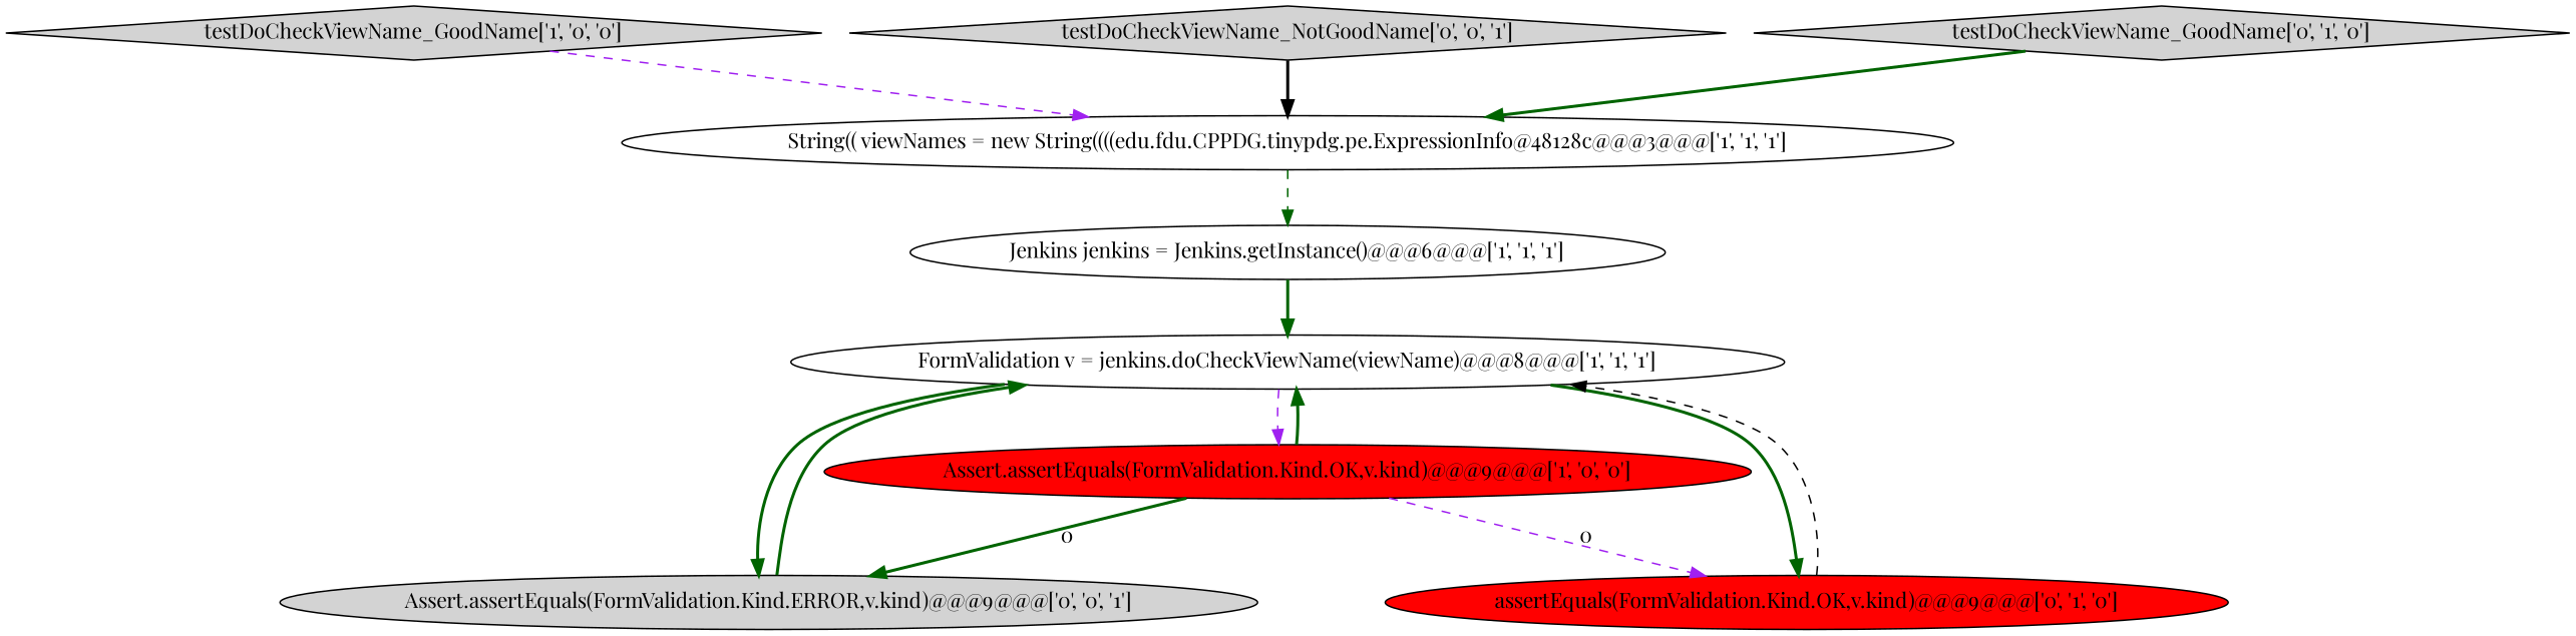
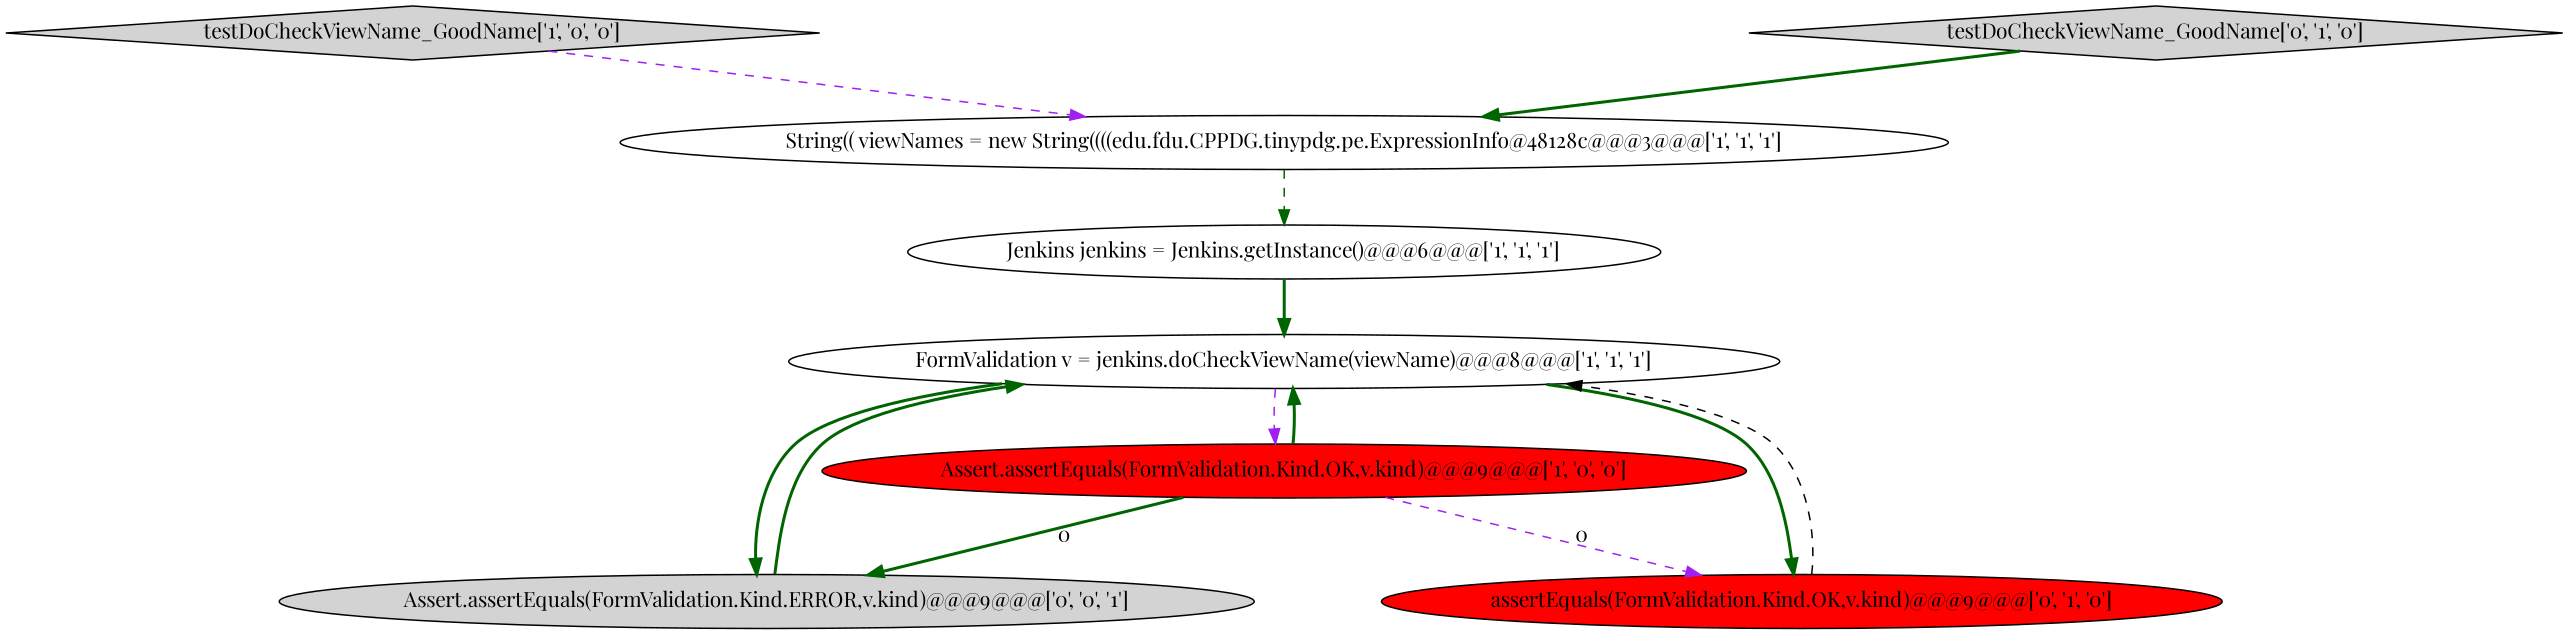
  digraph {
    fontname="Playfair Display"
    node [fillcolor=lightgray shape=ellipse style=filled fontname="Playfair Display"]
    edge [style=bold color=darkgreen fontname="Playfair Display"]
    n1 [fillcolor=white label="Jenkins jenkins = Jenkins.getInstance()@@@6@@@['1', '1', '1']"]
    n2 [fillcolor=white label="FormValidation v = jenkins.doCheckViewName(viewName)@@@8@@@['1', '1', '1']"]
    n3 [fillcolor=white label="String(( viewNames = new String((((edu.fdu.CPPDG.tinypdg.pe.ExpressionInfo@48128c@@@3@@@['1', '1', '1']"]
    n4 [fillcolor=red label="Assert.assertEquals(FormValidation.Kind.OK,v.kind)@@@9@@@['1', '0', '0']"]
    n5 [label="Assert.assertEquals(FormValidation.Kind.ERROR,v.kind)@@@9@@@['0', '0', '1']"]
    n6 [fillcolor=red label="assertEquals(FormValidation.Kind.OK,v.kind)@@@9@@@['0', '1', '0']"]
    n7 [label="testDoCheckViewName_GoodName['1', '0', '0']" shape=diamond]
-   n8 [label="testDoCheckViewName_NotGoodName['0', '0', '1']" shape=diamond]
    n9 [label="testDoCheckViewName_GoodName['0', '1', '0']" shape=diamond]
    n1 -> n2
    n2 -> n4 [style=dashed color=purple]
    n2 -> n5
    n2 -> n6
    n3 -> n1 [style=dashed]
    n4 -> n2
    n4 -> n5 [label=0]
    n4 -> n6 [label=0 style=dashed color=purple]
    n5 -> n2
    n6 -> n2 [style=dashed color=black]
    n7 -> n3 [style=dashed color=purple]
-   n8 -> n3 [color=black]
    n9 -> n3
  }
